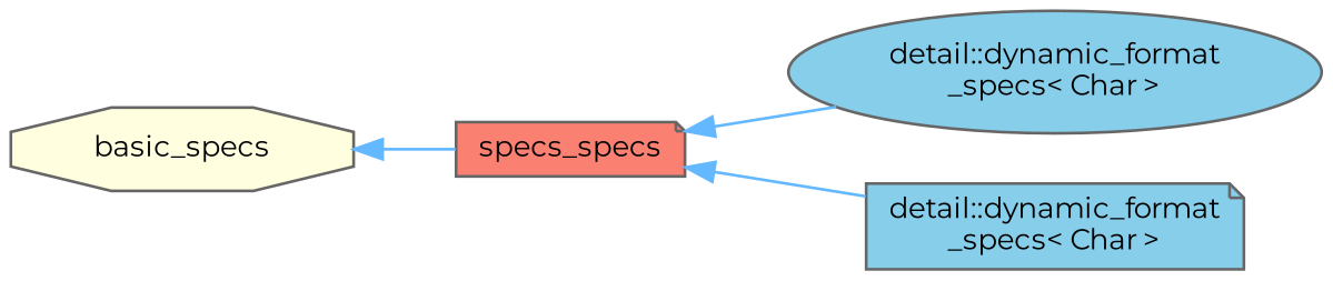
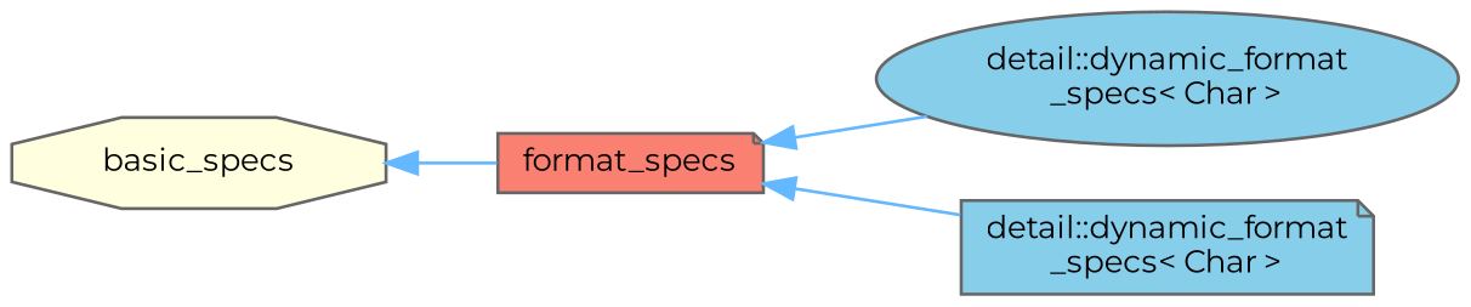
  digraph {
    rankdir=LR
    fontname=Montserrat
    node [color=grey40 fillcolor=skyblue fontname=Montserrat fontsize=10 shape=note style=filled]
    edge [color=steelblue1 dir=back fontname=Montserrat fontsize=10 labelfontname=Helvetica labelfontsize=10 style=solid]
    n1 [fillcolor=lightyellow height=0.2 label=basic_specs shape=octagon width=0.4]
-   n2 [fillcolor=salmon height=0.2 label=specs_specs width=0.4]
+   n2 [fillcolor=salmon height=0.2 label=format_specs width=0.4]
    n3 [height=0.2 label="detail::dynamic_format\l_specs\< Char \>" shape=ellipse width=0.4]
    n4 [height=0.2 label="detail::dynamic_format\l_specs\< Char \>" width=0.4]
    n1 -> n2
    n2 -> n3
    n2 -> n4
  }
